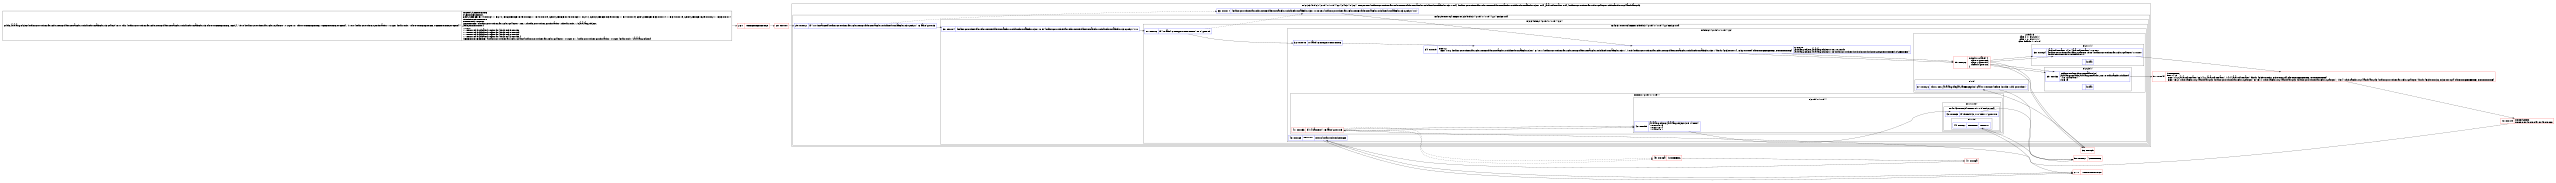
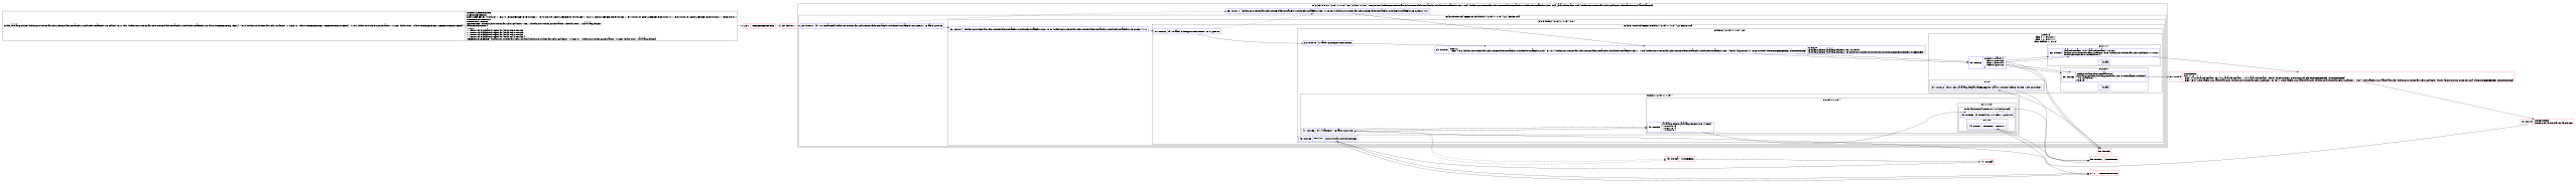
  digraph {
    rankdir=LR
    node [color=blue shape=record]
    n1 [label="{39\:\ 0x003c|kotlin.ResultKt.throwOnFailure(r0)\ljava.lang.Iterable java.lang.Iterable r2 = r8.$this_asFlow$inlined\lr4 = r2.iterator()\lr5 = r9\l}"]
    n2 [label="{|break\l}"]
    n3 [label="{38\:\ 0x002d|java.util.Iterator r4 = (java.util.Iterator) r10.L$1\lkotlinx.coroutines.flow.FlowCollector r5 = (kotlinx.coroutines.flow.FlowCollector) r10.L$0\lkotlin.ResultKt.throwOnFailure(r0)\l}"]
    n4 [label="{|break\l}"]
    n5 [label="{37\:\ 0x002c|throw new java.lang.IllegalStateException(\"call to 'resume' before 'invoke' with coroutine\")\l}"]
-   n6 [color=red label="{35\:\ 0x0022|switch(r10.label) \{\l    case 0: goto L23;\l    case 1: goto L11;\l    default: goto L8;\l\}\l}"]
+   n6 [label="{35\:\ 0x0022|switch(r10.label) \{\l    case 0: goto L23;\l    case 1: goto L11;\l    default: goto L8;\l\}\l}"]
    n7 [label="{44\:\ 0x0067|RETURN\l|return r1\l}"]
    n8 [label="{43\:\ 0x0065|if (r5.emit(r3, r10) == r1) goto L18\l}"]
    n9 [label="{42\:\ 0x0055|java.lang.Object java.lang.Object r3 = r4.next()\lr10.L$0 = r5\lr10.L$1 = r4\lr10.label = 1\l}"]
-   n10 [color=red label="{41\:\ 0x0053|if (r4.hasNext() != false) goto L15\l}"]
+   n10 [label="{41\:\ 0x0053|if (r4.hasNext() != false) goto L15\l}"]
    n11 [label="{32\:\ 0x000e|r0.label \-= Integer.MIN_VALUE\l}"]
    n12 [label="{34\:\ 0x0019|PHI: r2 \l  PHI: (r0v2 kotlinx.coroutines.flow.FlowKt__BuildersKt$asFlow$$inlined$unsafeFlow$3$1) = (r0v1 kotlinx.coroutines.flow.FlowKt__BuildersKt$asFlow$$inlined$unsafeFlow$3$1), (r0v5 kotlinx.coroutines.flow.FlowKt__BuildersKt$asFlow$$inlined$unsafeFlow$3$1) binds: [B:33:0x0014, B:32:0x000e] A[DONT_GENERATE, DONT_INLINE]\l|r10 = r0\ljava.lang.Object java.lang.Object r0 = r10.result\ljava.lang.Object java.lang.Object r1 = kotlin.coroutines.intrinsics.IntrinsicsKt.getCOROUTINE_SUSPENDED()\l}"]
    n13 [label="{48\:\ 0x006e|RETURN\l|return kotlin.Unit.INSTANCE\l}"]
    n14 [label="{31\:\ 0x000c|if ((r0.label & Integer.MIN_VALUE) != 0) goto L5\l}"]
    n15 [label="{30\:\ 0x0004|kotlinx.coroutines.flow.FlowKt__BuildersKt$asFlow$$inlined$unsafeFlow$3$1 r0 = (kotlinx.coroutines.flow.FlowKt__BuildersKt$asFlow$$inlined$unsafeFlow$3.C08921) r10\l}"]
    n16 [label="{29\:\ 0x0002|if ((r10 instanceof kotlinx.coroutines.flow.FlowKt__BuildersKt$asFlow$$inlined$unsafeFlow$3.C08921) != false) goto L3\l}"]
    n17 [label="{33\:\ 0x0014|kotlinx.coroutines.flow.FlowKt__BuildersKt$asFlow$$inlined$unsafeFlow$3$1 r0 = new kotlinx.coroutines.flow.FlowKt__BuildersKt$asFlow$$inlined$unsafeFlow$3.C08921(r10)\l}"]
    n18 [color=red label="{51\:\ 0x004f|SYNTHETIC\lPHI: r4 r5 \l  PHI: (r4v2 java.util.Iterator) = (r4v1 java.util.Iterator), (r4v4 java.util.Iterator) binds: [B:39:0x003c, B:38:0x002d] A[DONT_GENERATE, DONT_INLINE]\l  PHI: (r5v2 '$this$asFlow_u24lambda_u2d3' kotlinx.coroutines.flow.FlowCollector) = (r5v1 '$this$asFlow_u24lambda_u2d3' kotlinx.coroutines.flow.FlowCollector), (r5v4 '$this$asFlow_u24lambda_u2d3' kotlinx.coroutines.flow.FlowCollector) binds: [B:39:0x003c, B:38:0x002d] A[DONT_GENERATE, DONT_INLINE]\l}"]
    n19 [color=red label="{50\:\ 0x0067|SYNTHETIC\l}"]
    n20 [color=red label="{36\:\ 0x0025}"]
    n21 [color=red label="{27\:\ ?|MTH_EXIT_BLOCK\l}"]
    n22 [color=red label="{49\:\ 0x006a|SYNTHETIC\l}"]
    n23 [color=red label="{40\:\ 0x004f|LOOP_START\lLOOP:0: B:40:0x004f\-\>B:45:0x0068\l}"]
    n24 [color=red label="{47\:\ 0x006a}"]
    n25 [color=red label="{26\:\ ?|MTH_ENTER_BLOCK\l}"]
    n26 [color=red label="{28\:\ 0x0000}"]
    n27 [label="{public java.lang.Object kotlinx.coroutines.flow.FlowKt__BuildersKt$asFlow$$inlined$unsafeFlow$3.collect((r8v0 'this' kotlinx.coroutines.flow.FlowKt__BuildersKt$asFlow$$inlined$unsafeFlow$3 A[IMMUTABLE_TYPE, THIS]), (r9v0 kotlinx.coroutines.flow.FlowCollector\<? super T\> A[IMMUTABLE_TYPE, METHOD_ARGUMENT]), (r10v0 kotlin.coroutines.Continuation\<? super kotlin.Unit\> A[IMMUTABLE_TYPE, METHOD_ARGUMENT]))  | INCONSISTENT_CODE\lUSE_LINES_HINTS\lCROSS_EDGE: B:44:0x0067 \-\> B:27:?, BACK_EDGE: B:45:0x0068 \-\> B:40:0x004f, CROSS_EDGE: B:48:0x006e \-\> B:27:?, CROSS_EDGE: B:39:0x003c \-\> B:40:0x004f, CROSS_EDGE: B:33:0x0014 \-\> B:34:0x0019, CROSS_EDGE: B:29:0x0002 \-\> B:33:0x0014\lINLINE_NOT_NEEDED\lTYPE_VARS: EMPTY\lSIGNATURE: (Lkotlinx\/coroutines\/flow\/FlowCollector\<\-TT;\>;Lkotlin\/coroutines\/Continuation\<\-Lkotlin\/Unit;\>;)Ljava\/lang\/Object;\lJadxCommentsAttr\{\l WARN: \l \-\> Removed duplicated region for block: B:39:0x003c \l \-\> Removed duplicated region for block: B:38:0x002d \l \-\> Removed duplicated region for block: B:36:0x0025 \l \-\> Removed duplicated region for block: B:42:0x0055 \}\lMETHOD_OVERRIDE: [kotlinx.coroutines.flow.Flow.collect(kotlinx.coroutines.flow.FlowCollector\<? super T\>, kotlin.coroutines.Continuation\<? super kotlin.Unit\>):java.lang.Object]\l}" color=""]
    subgraph cluster_1 {
      label="R(6:(2:3|(5:5|6|7|(2:15|(1:(1:19)))|22))|24|6|7|(0)|22) | DECL_VAR: kotlinx.coroutines.flow.FlowKt__BuildersKt$asFlow$$inlined$unsafeFlow$3$1 null, kotlinx.coroutines.flow.FlowKt__BuildersKt$asFlow$$inlined$unsafeFlow$3$1 null, java.util.Iterator null, kotlinx.coroutines.flow.FlowCollector $this$asFlow_u24lambda_u2d3\l"
      n17
      subgraph cluster_2 {
        label="IF [B:29:0x0002] THEN: R(2:3|(5:5|6|7|(2:15|(1:(1:19)))|22)) ELSE: null"
        n16
        subgraph cluster_3 {
          label="R(2:3|(5:5|6|7|(2:15|(1:(1:19)))|22))"
          n15
          subgraph cluster_4 {
            label="IF [B:31:0x000c] THEN: R(5:5|6|7|(2:15|(1:(1:19)))|22) ELSE: null"
            n14
            subgraph cluster_5 {
              label="R(5:5|6|7|(2:15|(1:(1:19)))|22)"
              n11
              n12
              n13
              subgraph cluster_6 {
                label="Switch: 3\n case 0 -> R(2:23|1)\n case 1 -> R(2:11|1)\n case default -> R(1:9)"
                n6
                subgraph cluster_7 {
                  label="R(2:23|1)"
                  n1
                  n2
                }
                subgraph cluster_8 {
                  label="R(2:11|1)"
                  n3
                  n4
                }
                subgraph cluster_9 {
                  label="R(1:9)"
                  n5
                }
              }
              subgraph cluster_10 {
                label="LOOP:0: (2:15|(1:(1:19)))"
                n10
                subgraph cluster_11 {
                  label="R(2:15|(1:(1:19)))"
                  n9
                  subgraph cluster_12 {
                    label="R(1:(1:19))"
                    subgraph cluster_13 {
                      label="IF [B:43:0x0065] THEN: R(1:19) ELSE: null"
                      n8
                      subgraph cluster_14 {
                        label="R(1:19)"
                        n7
                      }
                    }
                  }
                }
              }
            }
          }
        }
      }
      subgraph cluster_15 {
        label="Switch: 0"
      }
      subgraph cluster_16 {
        label="LOOP:0: (0)"
        subgraph cluster_17 {
          label="R(0)"
        }
      }
    }
    n1 -> n18
    n3 -> n18
    n5 -> n19
    n6 -> n1
    n6 -> n1
    n6 -> n3
    n6 -> n3
    n6 -> n20
    n6 -> n20
    n7 -> n21
    n8 -> n19
    n9 -> n8
    n10 -> n9
    n10 -> n9
    n10 -> n22 [style=dashed]
    n10 -> n22 [style=dashed]
    n11 -> n12
    n12 -> n6
    n12 -> n6
    n13 -> n21
    n13 -> n21
    n14 -> n11
    n14 -> n17 [style=dashed]
    n15 -> n14
    n16 -> n15
    n16 -> n17 [style=dashed]
    n17 -> n12
    n18 -> n23
    n19 -> n7
    n20 -> n5
    n22 -> n24
    n23 -> n10
    n24 -> n13
    n25 -> n26
    n26 -> n16
    n27 -> n25
  }
